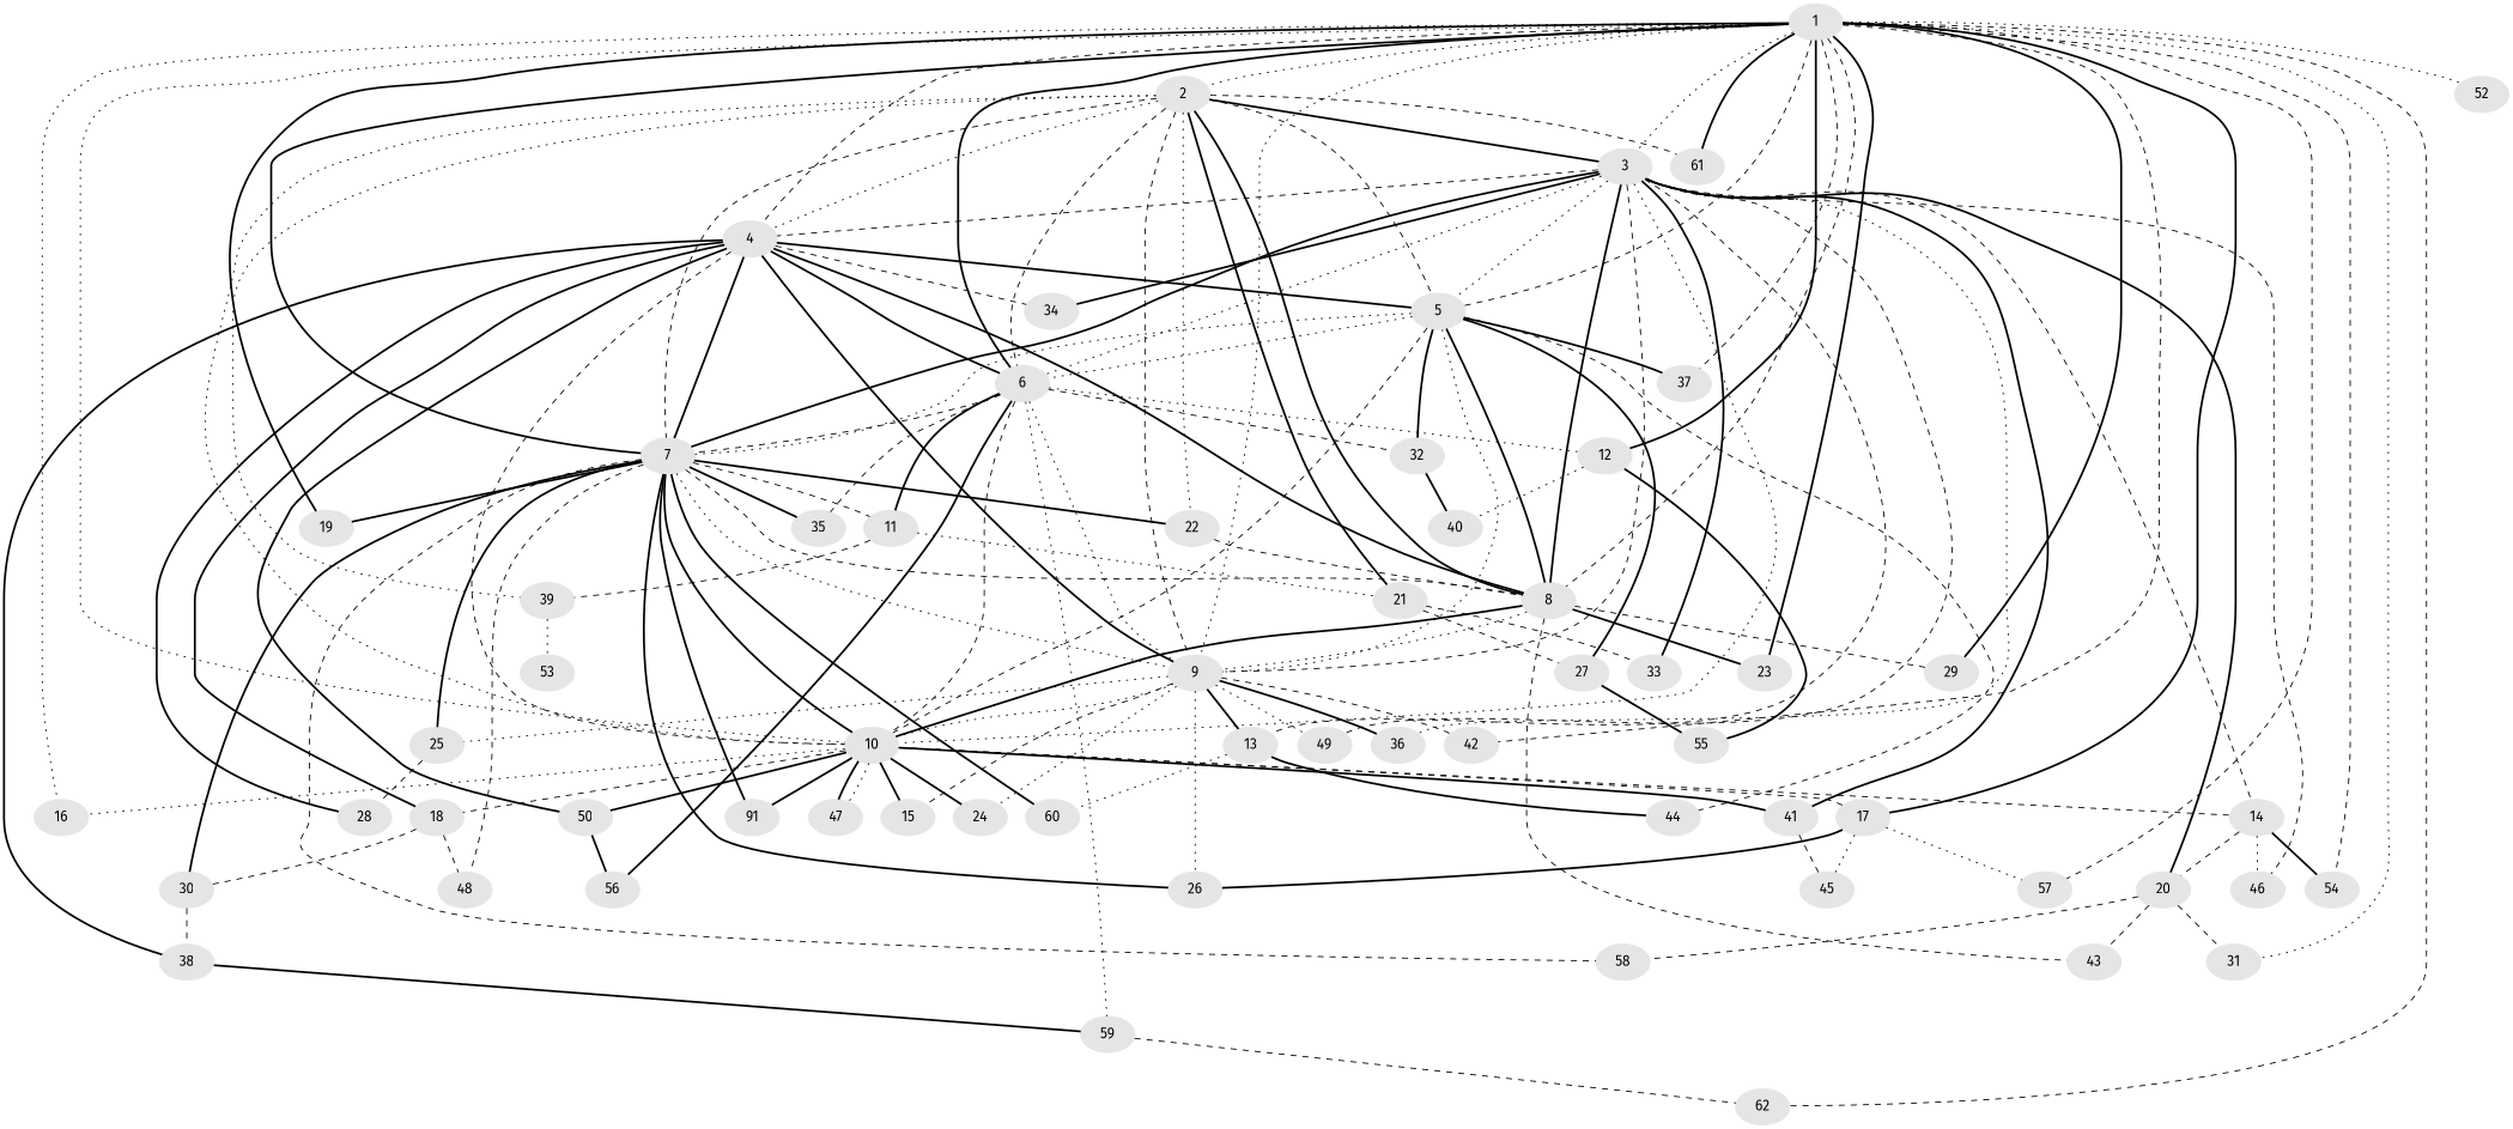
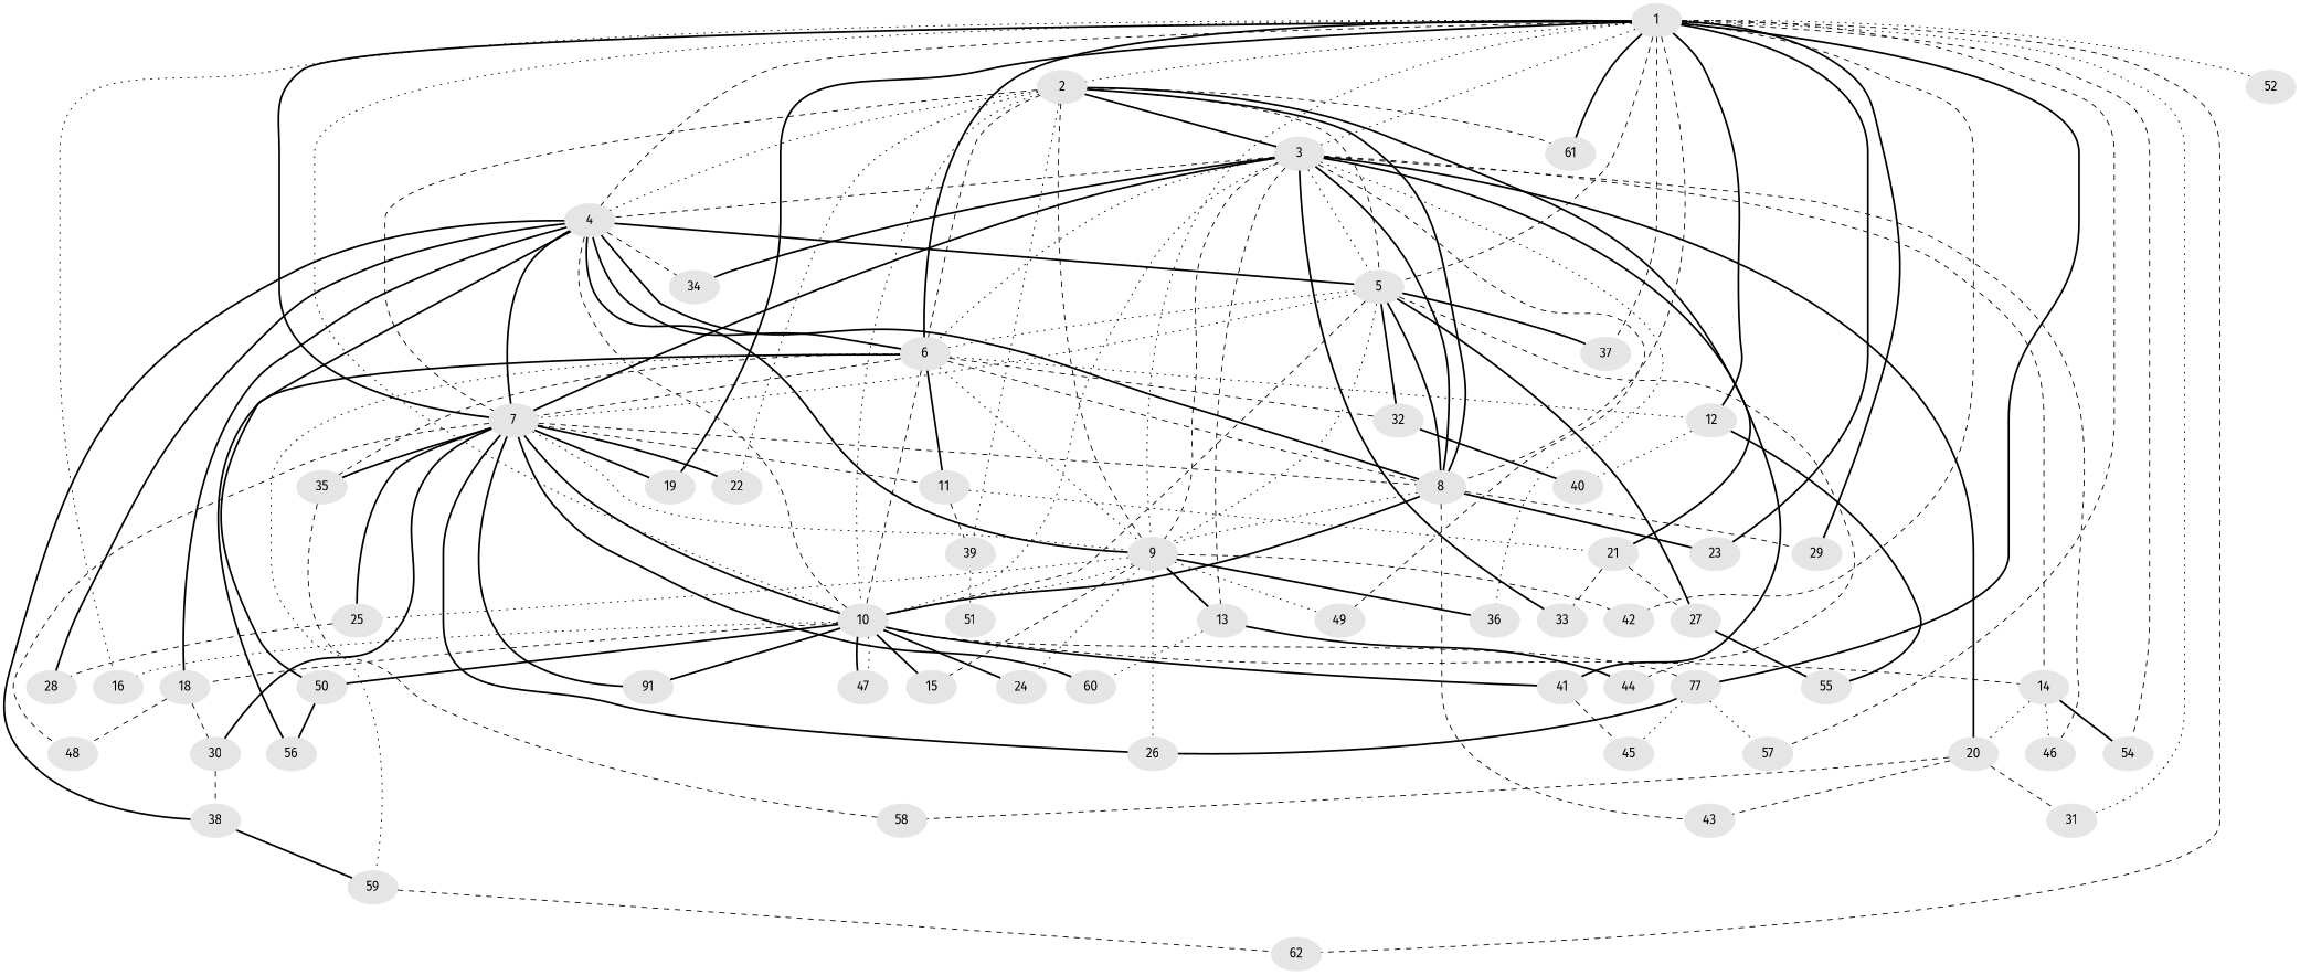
  graph {
    fontname="Fira Sans"
    node [color=gray90 fontname="Fira Sans" style=filled]
    edge [fontname="Fira Sans" style=bold]
    1
    2
    3
    4
    5
    6
    7
    8
    9
    10
    12
    16
-   17
+   17 [label=77]
    19
    23
    29
    31
    37
    42
    52
    54
    57
    61
    62
    21
    22
    39
    13
    14
    20
    33
    34
    36
    41
    46
    49
    18
    28
    38
    50
    27
    32
    44
    11
    35
    56
    59
    25
    26
    30
    48
    n52 [label=91]
    60
    43
    15
    24
    47
    40
    55
    45
-   53
+   53 [label=51]
    58
    1 -- 2 [style=dotted]
    1 -- 3 [style=dotted]
    1 -- 4 [style=dashed]
    1 -- 5 [style=dashed]
    1 -- 6
    1 -- 7
    1 -- 8 [style=dashed]
    1 -- 9 [style=dotted]
    1 -- 10 [style=dotted]
    1 -- 12
    1 -- 16 [style=dotted]
    1 -- 17
    1 -- 19
    1 -- 23
    1 -- 29
    1 -- 31 [style=dotted]
    1 -- 37 [style=dashed]
    1 -- 42 [style=dashed]
    1 -- 52 [style=dotted]
    1 -- 54 [style=dashed]
    1 -- 57 [style=dashed]
    1 -- 61
    1 -- 62 [style=dashed]
    2 -- 3
    2 -- 4 [style=dotted]
    2 -- 5 [style=dashed]
    2 -- 6 [style=dashed]
    2 -- 7 [style=dashed]
    2 -- 8
    2 -- 9 [style=dashed]
    2 -- 10 [style=dotted]
    2 -- 61 [style=dashed]
    2 -- 21
    2 -- 22 [style=dotted]
    2 -- 39 [style=dotted]
    3 -- 4 [style=dashed]
    3 -- 5 [style=dotted]
    3 -- 6 [style=dotted]
    3 -- 7
    3 -- 8
    3 -- 9 [style=dashed]
    3 -- 10 [style=dotted]
    3 -- 13 [style=dashed]
    3 -- 14 [style=dashed]
    3 -- 20
    3 -- 33
    3 -- 34
    3 -- 36 [style=dotted]
    3 -- 41
    3 -- 46 [style=dashed]
    3 -- 49 [style=dashed]
    4 -- 5
    4 -- 6
    4 -- 7
    4 -- 8
    4 -- 9
    4 -- 10 [style=dashed]
    4 -- 34 [style=dashed]
    4 -- 18
    4 -- 28
    4 -- 38
    4 -- 50
    5 -- 6 [style=dotted]
    5 -- 7 [style=dotted]
    5 -- 8
    5 -- 9 [style=dotted]
    5 -- 10 [style=dashed]
    5 -- 37
    5 -- 27
    5 -- 32
    5 -- 44 [style=dashed]
    6 -- 7 [style=dashed]
-   22 -- 8 [style=dashed]
+   6 -- 8 [style=dashed]
    6 -- 9 [style=dotted]
    6 -- 10 [style=dashed]
    6 -- 12 [style=dotted]
    6 -- 32 [style=dashed]
    6 -- 11
    6 -- 35 [style=dashed]
    6 -- 56
    6 -- 59 [style=dotted]
    7 -- 8 [style=dashed]
    7 -- 9 [style=dotted]
    7 -- 10
    7 -- 19
    7 -- 22
    7 -- 11 [style=dashed]
    7 -- 35
    7 -- 25
    7 -- 26
    7 -- 30
    7 -- 48 [style=dashed]
    7 -- n52
    7 -- 60
    8 -- 9 [style=dotted]
    8 -- 10
    8 -- 23
    8 -- 29 [style=dashed]
    8 -- 43 [style=dashed]
    9 -- 10 [style=dotted]
    9 -- 42 [style=dashed]
    9 -- 13
    9 -- 36
    9 -- 49 [style=dotted]
    9 -- 25 [style=dotted]
    9 -- 26 [style=dotted]
    9 -- 15 [style=dashed]
    9 -- 24 [style=dotted]
    10 -- 16 [style=dotted]
    10 -- 17 [style=dashed]
    10 -- 14 [style=dashed]
    10 -- 41
    10 -- 18 [style=dashed]
    10 -- 50
    10 -- n52
    10 -- 15
    10 -- 24
    10 -- 47
    10 -- 47 [style=dotted]
    12 -- 40 [style=dotted]
    12 -- 55
    17 -- 57 [style=dotted]
    17 -- 26
    17 -- 45 [style=dotted]
    21 -- 33 [style=dashed]
    21 -- 27 [style=dashed]
    39 -- 53 [style=dotted]
    13 -- 44
    13 -- 60 [style=dotted]
    14 -- 54
-   14 -- 20 [style=dashed]
+   14 -- 20 [style=dotted]
    14 -- 46 [style=dotted]
    20 -- 31 [style=dashed]
    20 -- 43 [style=dashed]
    20 -- 58 [style=dashed]
    41 -- 45 [style=dashed]
    18 -- 30 [style=dashed]
    18 -- 48 [style=dashed]
    38 -- 59
    50 -- 56
    27 -- 55
    32 -- 40
    11 -- 21 [style=dotted]
    11 -- 39 [style=dashed]
-   7 -- 58 [style=dashed]
+   35 -- 58 [style=dashed]
    59 -- 62 [style=dashed]
    25 -- 28 [style=dashed]
    30 -- 38 [style=dashed]
  }
